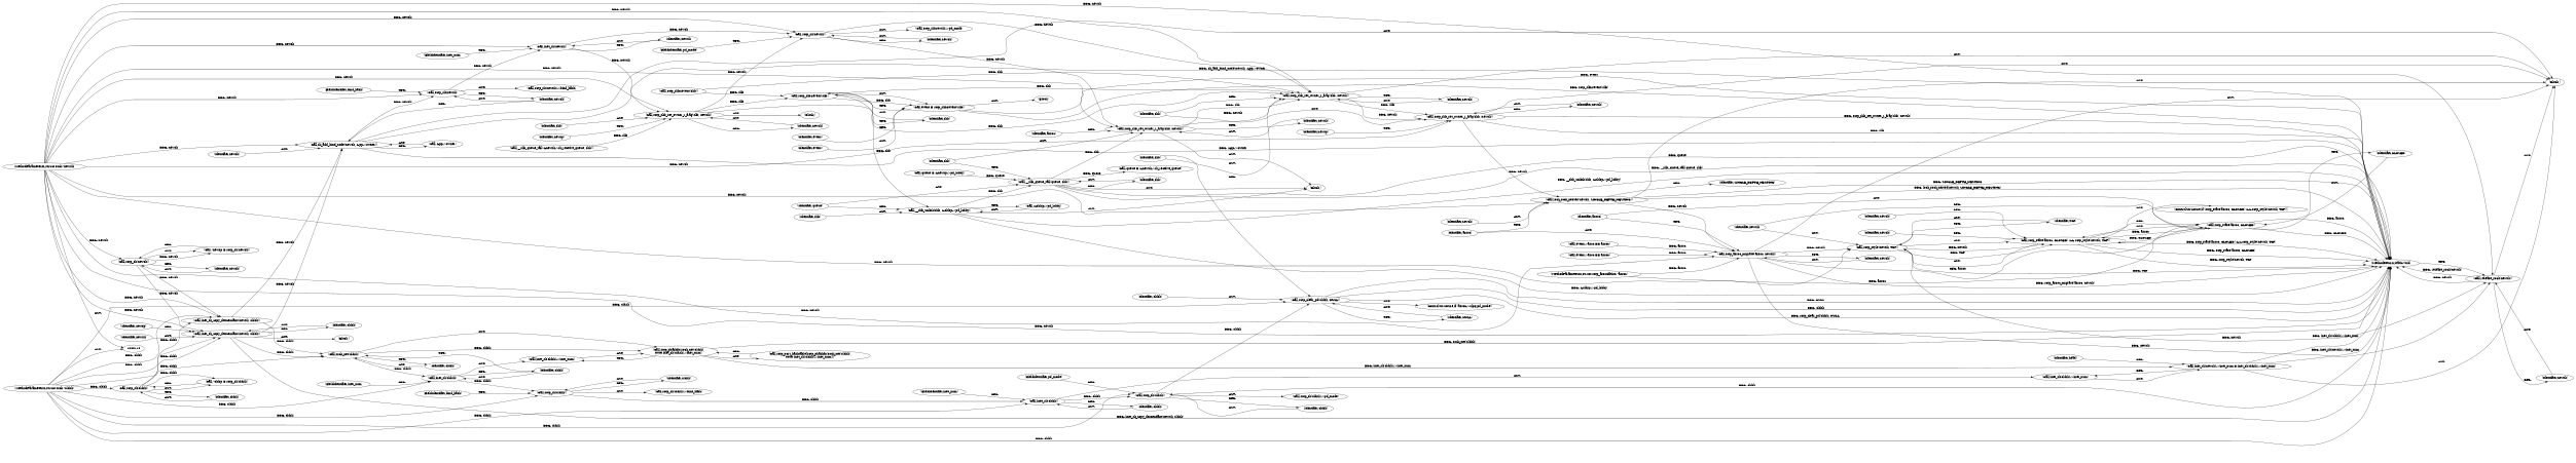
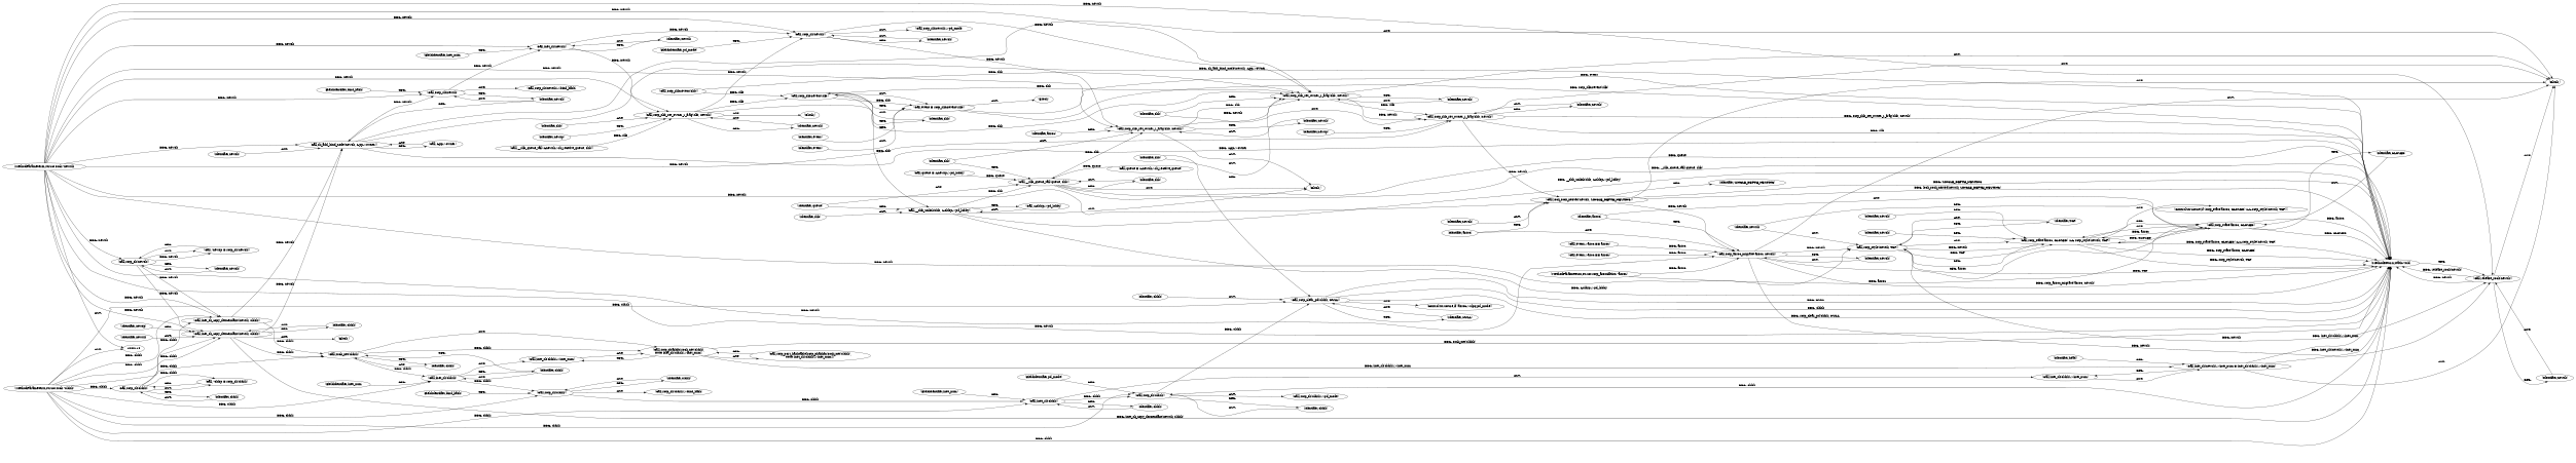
  digraph {
    rankdir=LR
    n1 [label="(Call,inet_sk_copy_descendant(newsk, oldsk))"]
    n2 [label="(Call,sock_net(oldsk))"]
    n3 [label="(Call,sk_add_bind_node(newsk, &pp->owner))"]
    n4 [label="(Identifier,oldsk)"]
    n5 [label="(MethodReturn,static void)"]
    n6 [label="(Block,)"]
    n7 [label="(Call,inet_sk(oldsk))"]
    n8 [label="(Call,sctp_phashfn(sock_net(oldsk),\n\t\t\t\t\t\t inet_sk(oldsk)->inet_num))"]
    n9 [label="(Identifier,oldsk)"]
    n10 [label="(Call,sctp_sk(newsk))"]
    n11 [label="(Block,)"]
    n12 [label="(Call,&pp->owner)"]
    n13 [label="(Call,release_sock(newsk))"]
    n14 [label="(Call,sctp_sk(newsk))"]
    n15 [label="(Identifier,newsk)"]
    n16 [label="(Call,inet_sk_copy_descendant(newsk, oldsk))"]
    n17 [label="(Call,*newsp = sctp_sk(newsk))"]
    n18 [label="(MethodParameterIn,struct sock *newsk)"]
    n19 [label="(Call,inet_sk(newsk))"]
    n20 [label="(Call,sctp_skb_set_owner_r_frag(skb, newsk))"]
    n21 [label="(Call,sctp_sk(newsk))"]
    n22 [label="(Call,sctp_skb_set_owner_r_frag(skb, newsk))"]
    n23 [label="(Call,sctp_skb_set_owner_r_frag(skb, newsk))"]
    n24 [label="(Call,sctp_skb_set_owner_r_frag(skb, newsk))"]
    n25 [label="(Call,lock_sock_nested(newsk, SINGLE_DEPTH_NESTING))"]
    n26 [label="(Call,sctp_assoc_migrate(assoc, newsk))"]
    n27 [label="(Call,sctp_style(newsk, TCP))"]
    1000114
    n29 [label="(Call,sctp_sk(newsk)->bind_hash)"]
    n30 [label="(Identifier,newsk)"]
    n31 [label="(Identifier,newsk)"]
    n32 [label="(Call,sctp_skb2event(skb))"]
    n33 [label="(Identifier,newsk)"]
    n34 [label="(Block,)"]
    n35 [label="(Identifier,newsk)"]
    n36 [label="(Call,sctp_sk(newsk)->pd_mode)"]
    n37 [label="(Block,)"]
    n38 [label="(Identifier,newsk)"]
    n39 [label="(Identifier,newsk)"]
    n40 [label="(Identifier,newsk)"]
    n41 [label="(Identifier,SINGLE_DEPTH_NESTING)"]
    n42 [label="(Call,sctp_state(assoc, CLOSED))"]
    n43 [label="(Identifier,newsk)"]
    n44 [label="(Call,sctp_state(assoc, CLOSED) && sctp_style(newsk, TCP))"]
    n45 [label="(Identifier,TCP)"]
    n46 [label="(Identifier,newsk)"]
    n47 [label="(Call,sctp_sk(oldsk))"]
    n48 [label="(Identifier,oldsk)"]
    n49 [label="(Call,*oldsp = sctp_sk(oldsk))"]
    n50 [label="(MethodParameterIn,struct sock *oldsk)"]
    n51 [label="(Call,sctp_sk(oldsk))"]
    n52 [label="(Call,inet_sk(oldsk))"]
    n53 [label="(Call,sctp_sk(oldsk))"]
    n54 [label="(Call,sctp_clear_pd(oldsk, NULL))"]
    n55 [label="(Call,inet_sk(oldsk)->inet_num)"]
    n56 [label="(Identifier,oldsk)"]
    n57 [label="(Call,sctp_sk(oldsk)->bind_hash)"]
    n58 [label="(Identifier,oldsk)"]
    n59 [label="(Call,inet_sk(oldsk)->inet_num)"]
    n60 [label="(Identifier,oldsk)"]
    n61 [label="(Identifier,oldsk)"]
    n62 [label="(Call,sctp_sk(oldsk)->pd_mode)"]
    n63 [label="(Identifier,NULL)"]
    n64 [label="(ControlStructure,if (assoc->ulpq.pd_mode))"]
    n65 [label="(Call,inet_sk(newsk)->inet_num = inet_sk(oldsk)->inet_num)"]
    n66 [label="(Call,sctp_port_hashtable[sctp_phashfn(sock_net(oldsk),\n\t\t\t\t\t\t inet_sk(oldsk)->inet_num)])"]
    n67 [label="(Call,event = sctp_skb2event(skb))"]
    n68 [label="(Call,__skb_unlink(skb, &oldsp->pd_lobby))"]
    n69 [label="(Identifier,skb)"]
    n70 [label="(Identifier,CLOSED)"]
    n71 [label="(ControlStructure,if (sctp_state(assoc, CLOSED) && sctp_style(newsk, TCP)))"]
    n72 [label="(Block,)"]
    n73 [label="(Call,__skb_queue_tail(queue, skb))"]
    n74 [label="(Call,&oldsp->pd_lobby)"]
    n75 [label="(Identifier,skb)"]
    n76 [label="(Call,__skb_queue_tail(&newsk->sk_receive_queue, skb))"]
    n77 [label="(Identifier,assoc)"]
    n78 [label="(Identifier,skb)"]
    n79 [label="(Identifier,assoc)"]
    n80 [label="(FieldIdentifier,pd_mode)"]
    n81 [label="(Identifier,skb)"]
    n82 [label="(Call,sctp_skb2event(skb))"]
    n83 [label="(Identifier,event)"]
    n84 [label="(Call,queue = &newsp->pd_lobby)"]
    n85 [label="(FieldIdentifier,bind_hash)"]
    n86 [label="(Identifier,event)"]
    n87 [label="(MethodParameterIn,struct sctp_association *assoc)"]
    n88 [label="(Identifier,newsk)"]
    n89 [label="(Identifier,skb)"]
    n90 [label="(Identifier,newsk)"]
    n91 [label="(Call,event->asoc == assoc)"]
    n92 [label="(FieldIdentifier,pd_mode)"]
    n93 [label="(FieldIdentifier,inet_num)"]
    n94 [label="(Identifier,skb)"]
    n95 [label="(Identifier,head)"]
    n96 [label="(Identifier,newsp)"]
    n97 [label="(Identifier,skb)"]
    n98 [label="(Call,event->asoc == assoc)"]
    n99 [label="(FieldIdentifier,inet_num)"]
    n100 [label="(Identifier,newsp)"]
    n101 [label="(Identifier,oldsk)"]
    n102 [label="(Identifier,newsp)"]
    n103 [label="(Identifier,assoc)"]
    n104 [label="(FieldIdentifier,bind_hash)"]
    n105 [label="(Identifier,newsk)"]
    n106 [label="(Identifier,newsk)"]
    n107 [label="(Identifier,newsk)"]
    n108 [label="(FieldIdentifier,inet_num)"]
    n109 [label="(Identifier,queue)"]
    n110 [label="(Identifier,newsk)"]
    n111 [label="(Call,queue = &newsk->sk_receive_queue)"]
    n1 -> n2 [label="DDG: oldsk"]
    n1 -> n3 [label="DDG: newsk"]
    n1 -> n4 [label="CFG: "]
    n1 -> n5 [label="DDG: inet_sk_copy_descendant(newsk, oldsk)"]
    n1 -> n6 [label="AST: "]
    n2 -> n7 [label="DDG: oldsk"]
    n2 -> n8 [label="AST: "]
    n2 -> n8 [label="DDG: oldsk"]
    n2 -> n9 [label="CFG: "]
    n3 -> n5 [label="DDG: &pp->owner"]
    n3 -> n5 [label="DDG: sk_add_bind_node(newsk, &pp->owner)"]
    n3 -> n10 [label="DDG: newsk"]
    n3 -> n11 [label="AST: "]
    n3 -> n12 [label="CFG: "]
    n4 -> n1 [label="AST: "]
    n5 -> n13 [label="CFG: "]
    n7 -> n51 [label="DDG: oldsk"]
    n7 -> n55 [label="AST: "]
    n7 -> n56 [label="CFG: "]
    n8 -> n5 [label="DDG: sock_net(oldsk)"]
    n8 -> n55 [label="CFG: "]
    n8 -> n65 [label="DDG: inet_sk(oldsk)->inet_num"]
    n8 -> n66 [label="AST: "]
    n9 -> n2 [label="AST: "]
    n10 -> n19 [label="DDG: newsk"]
    n10 -> n29 [label="AST: "]
    n10 -> n30 [label="CFG: "]
    n12 -> n3 [label="AST: "]
    n13 -> n5 [label="DDG: release_sock(newsk)"]
    n13 -> n5 [label="DDG: newsk"]
    n13 -> n11 [label="AST: "]
    n13 -> n46 [label="CFG: "]
    n14 -> n1 [label="DDG: newsk"]
    n14 -> n15 [label="CFG: "]
    n14 -> n16 [label="DDG: newsk"]
    n14 -> n17 [label="AST: "]
    n14 -> n17 [label="DDG: newsk"]
    n15 -> n14 [label="AST: "]
    n16 -> n2 [label="DDG: oldsk"]
    n16 -> n3 [label="DDG: newsk"]
    n17 -> n14 [label="CFG: "]
    n18 -> n1 [label="DDG: newsk"]
    n18 -> n3 [label="DDG: newsk"]
    n18 -> n5 [label="DDG: newsk"]
    n18 -> n10 [label="DDG: newsk"]
    n18 -> n13 [label="DDG: newsk"]
    n18 -> n14 [label="DDG: newsk"]
    n18 -> n16 [label="DDG: newsk"]
    n18 -> n19 [label="DDG: newsk"]
    n18 -> n20 [label="DDG: newsk"]
    n18 -> n21 [label="DDG: newsk"]
    n18 -> n22 [label="DDG: newsk"]
    n18 -> n23 [label="DDG: newsk"]
    n18 -> n24 [label="DDG: newsk"]
    n18 -> n25 [label="DDG: newsk"]
    n18 -> n26 [label="DDG: newsk"]
    n18 -> n27 [label="DDG: newsk"]
    n18 -> 1000114 [label="AST: "]
    n19 -> n20 [label="DDG: newsk"]
    n19 -> n21 [label="DDG: newsk"]
    n19 -> n31 [label="CFG: "]
    n20 -> n21 [label="DDG: newsk"]
    n20 -> n23 [label="DDG: skb"]
    n20 -> n32 [label="DDG: skb"]
    n20 -> n33 [label="CFG: "]
    n20 -> n34 [label="AST: "]
    n21 -> n22 [label="DDG: newsk"]
    n21 -> n23 [label="DDG: newsk"]
    n21 -> n35 [label="CFG: "]
    n21 -> n36 [label="AST: "]
    n22 -> n23 [label="DDG: skb"]
    n22 -> n23 [label="DDG: newsk"]
    n22 -> n37 [label="AST: "]
    n22 -> n38 [label="CFG: "]
    n23 -> n11 [label="AST: "]
    n23 -> n24 [label="DDG: skb"]
    n23 -> n24 [label="DDG: newsk"]
    n23 -> n39 [label="CFG: "]
    n24 -> n5 [label="DDG: sctp_skb_set_owner_r_frag(skb, newsk)"]
    n24 -> n5 [label="DDG: skb"]
    n24 -> n11 [label="AST: "]
    n24 -> n25 [label="DDG: newsk"]
    n24 -> n40 [label="CFG: "]
    n25 -> n5 [label="DDG: SINGLE_DEPTH_NESTING"]
    n25 -> n5 [label="DDG: lock_sock_nested(newsk, SINGLE_DEPTH_NESTING)"]
    n25 -> n11 [label="AST: "]
    n25 -> n26 [label="DDG: newsk"]
    n25 -> n41 [label="CFG: "]
    n26 -> n5 [label="DDG: sctp_assoc_migrate(assoc, newsk)"]
    n26 -> n11 [label="AST: "]
    n26 -> n13 [label="DDG: newsk"]
    n26 -> n27 [label="DDG: newsk"]
    n26 -> n42 [label="CFG: assoc"]
    n26 -> n43 [label="CFG: "]
    n27 -> n5 [label="DDG: TCP"]
    n27 -> n13 [label="DDG: newsk"]
    n27 -> n44 [label="AST: "]
    n27 -> n44 [label="DDG: newsk"]
    n27 -> n44 [label="DDG: TCP"]
    n27 -> n45 [label="CFG: "]
    n30 -> n3 [label="CFG: "]
    n30 -> n10 [label="AST: "]
    n31 -> n19 [label="AST: "]
    n32 -> n23 [label="DDG: skb"]
    n32 -> n67 [label="AST: "]
    n32 -> n67 [label="DDG: skb"]
    n32 -> n68 [label="DDG: skb"]
    n32 -> n69 [label="CFG: "]
    n33 -> n20 [label="AST: "]
    n35 -> n21 [label="AST: "]
    n38 -> n22 [label="AST: "]
    n39 -> n23 [label="AST: "]
    n40 -> n24 [label="AST: "]
    n42 -> n5 [label="DDG: assoc"]
    n42 -> n5 [label="DDG: CLOSED"]
    n42 -> n44 [label="AST: "]
    n42 -> n44 [label="DDG: assoc"]
    n42 -> n44 [label="DDG: CLOSED"]
    n42 -> n70 [label="CFG: "]
    n43 -> n26 [label="AST: "]
    n44 -> n5 [label="DDG: sctp_state(assoc, CLOSED)"]
    n44 -> n5 [label="DDG: sctp_style(newsk, TCP)"]
    n44 -> n5 [label="DDG: sctp_state(assoc, CLOSED) && sctp_style(newsk, TCP)"]
-   n44 -> n27 [label="AST: "]
+   n44 -> n27 [label="CFG: "]
    n44 -> n42 [label="CFG: "]
    n44 -> n71 [label="AST: "]
    n45 -> n27 [label="AST: "]
    n46 -> n13 [label="AST: "]
    n47 -> n1 [label="DDG: oldsk"]
    n47 -> n16 [label="DDG: oldsk"]
    n47 -> n48 [label="CFG: "]
    n47 -> n49 [label="AST: "]
    n47 -> n49 [label="DDG: oldsk"]
    n48 -> n47 [label="AST: "]
    n49 -> n47 [label="CFG: "]
    n50 -> n1 [label="DDG: oldsk"]
    n50 -> n2 [label="DDG: oldsk"]
    n50 -> n5 [label="DDG: oldsk"]
    n50 -> n7 [label="DDG: oldsk"]
    n50 -> n16 [label="DDG: oldsk"]
    n50 -> 1000114 [label="AST: "]
    n50 -> n47 [label="DDG: oldsk"]
    n50 -> n51 [label="DDG: oldsk"]
    n50 -> n52 [label="DDG: oldsk"]
    n50 -> n53 [label="DDG: oldsk"]
    n50 -> n54 [label="DDG: oldsk"]
    n51 -> n52 [label="DDG: oldsk"]
    n51 -> n57 [label="AST: "]
    n51 -> n58 [label="CFG: "]
    n52 -> n53 [label="DDG: oldsk"]
    n52 -> n59 [label="AST: "]
    n52 -> n60 [label="CFG: "]
    n53 -> n5 [label="DDG: oldsk"]
    n53 -> n54 [label="DDG: oldsk"]
    n53 -> n61 [label="CFG: "]
    n53 -> n62 [label="AST: "]
    n54 -> n5 [label="DDG: NULL"]
    n54 -> n5 [label="DDG: oldsk"]
    n54 -> n5 [label="DDG: sctp_clear_pd(oldsk, NULL)"]
    n54 -> n63 [label="CFG: "]
    n54 -> n64 [label="AST: "]
    n55 -> n8 [label="AST: "]
    n56 -> n2 [label="CFG: "]
    n56 -> n7 [label="AST: "]
    n58 -> n51 [label="AST: "]
    n59 -> n65 [label="AST: "]
    n60 -> n52 [label="AST: "]
    n61 -> n53 [label="AST: "]
    n63 -> n54 [label="AST: "]
    n65 -> n5 [label="DDG: inet_sk(oldsk)->inet_num"]
    n65 -> n5 [label="DDG: inet_sk(newsk)->inet_num"]
    n65 -> n11 [label="AST: "]
    n65 -> n59 [label="CFG: "]
    n66 -> n8 [label="CFG: "]
    n67 -> n5 [label="DDG: event"]
    n67 -> n5 [label="DDG: sctp_skb2event(skb)"]
    n67 -> n32 [label="CFG: "]
    n67 -> n72 [label="AST: "]
    n68 -> n5 [label="DDG: __skb_unlink(skb, &oldsp->pd_lobby)"]
    n68 -> n5 [label="DDG: &oldsp->pd_lobby"]
    n68 -> n37 [label="AST: "]
    n68 -> n73 [label="DDG: skb"]
    n68 -> n74 [label="CFG: "]
    n69 -> n32 [label="AST: "]
    n70 -> n42 [label="AST: "]
    n73 -> n5 [label="DDG: queue"]
    n73 -> n5 [label="DDG: __skb_queue_tail(queue, skb)"]
    n73 -> n22 [label="DDG: skb"]
    n73 -> n37 [label="AST: "]
    n73 -> n75 [label="CFG: "]
    n74 -> n68 [label="AST: "]
    n75 -> n73 [label="AST: "]
    n76 -> n20 [label="DDG: skb"]
    n77 -> n25 [label="CFG: "]
    n77 -> n26 [label="AST: "]
    n78 -> n22 [label="AST: "]
    n78 -> n73 [label="CFG: "]
    n79 -> n22 [label="CFG: "]
    n80 -> n21 [label="CFG: "]
    n81 -> n23 [label="AST: "]
    n81 -> n54 [label="CFG: "]
    n82 -> n23 [label="DDG: skb"]
    n82 -> n32 [label="DDG: skb"]
    n83 -> n67 [label="AST: "]
    n84 -> n73 [label="DDG: queue"]
    n85 -> n10 [label="CFG: "]
    n86 -> n67 [label="CFG: "]
    n87 -> n26 [label="DDG: assoc"]
    n87 -> n42 [label="DDG: assoc"]
    n88 -> n25 [label="AST: "]
    n89 -> n68 [label="AST: "]
    n90 -> n27 [label="AST: "]
    n90 -> n42 [label="CFG: "]
    n91 -> n26 [label="DDG: assoc"]
    n92 -> n53 [label="CFG: "]
    n93 -> n52 [label="CFG: "]
    n94 -> n23 [label="CFG: "]
    n94 -> n24 [label="AST: "]
    n95 -> n65 [label="CFG: "]
    n96 -> n1 [label="CFG: "]
    n97 -> n20 [label="AST: "]
    n98 -> n26 [label="DDG: assoc"]
    n99 -> n7 [label="CFG: "]
    n100 -> n24 [label="CFG: "]
    n101 -> n54 [label="AST: "]
    n102 -> n20 [label="CFG: "]
    n103 -> n26 [label="CFG: "]
    n103 -> n42 [label="AST: "]
    n104 -> n51 [label="CFG: "]
    n105 -> n1 [label="AST: "]
    n106 -> n44 [label="CFG: "]
    n107 -> n44 [label="CFG: "]
    n108 -> n19 [label="CFG: "]
    n109 -> n68 [label="CFG: "]
    n109 -> n73 [label="AST: "]
    n110 -> n3 [label="AST: "]
-   n73 -> n111 [label="DDG: queue"]
+   n111 -> n73 [label="DDG: queue"]
  }
